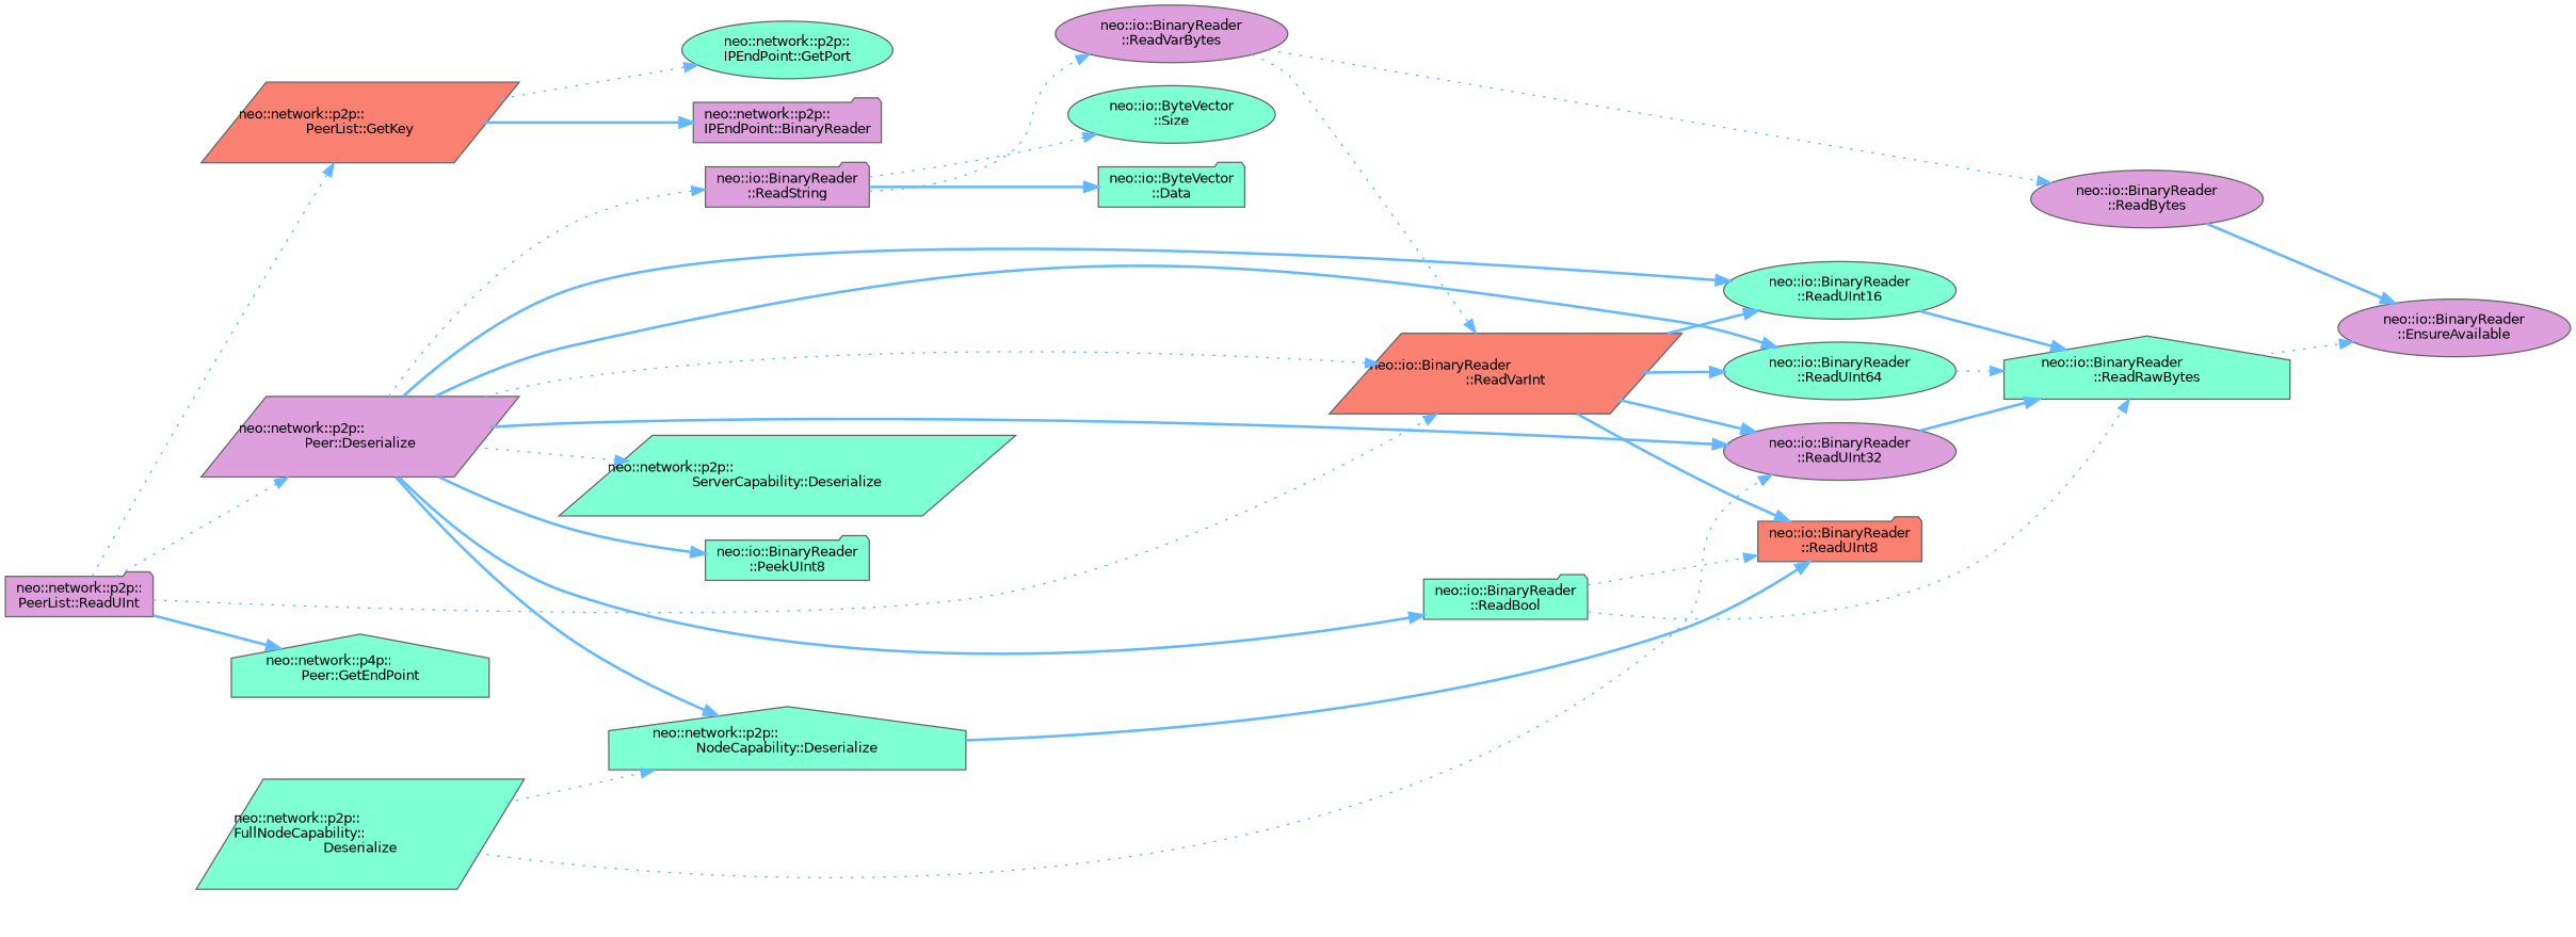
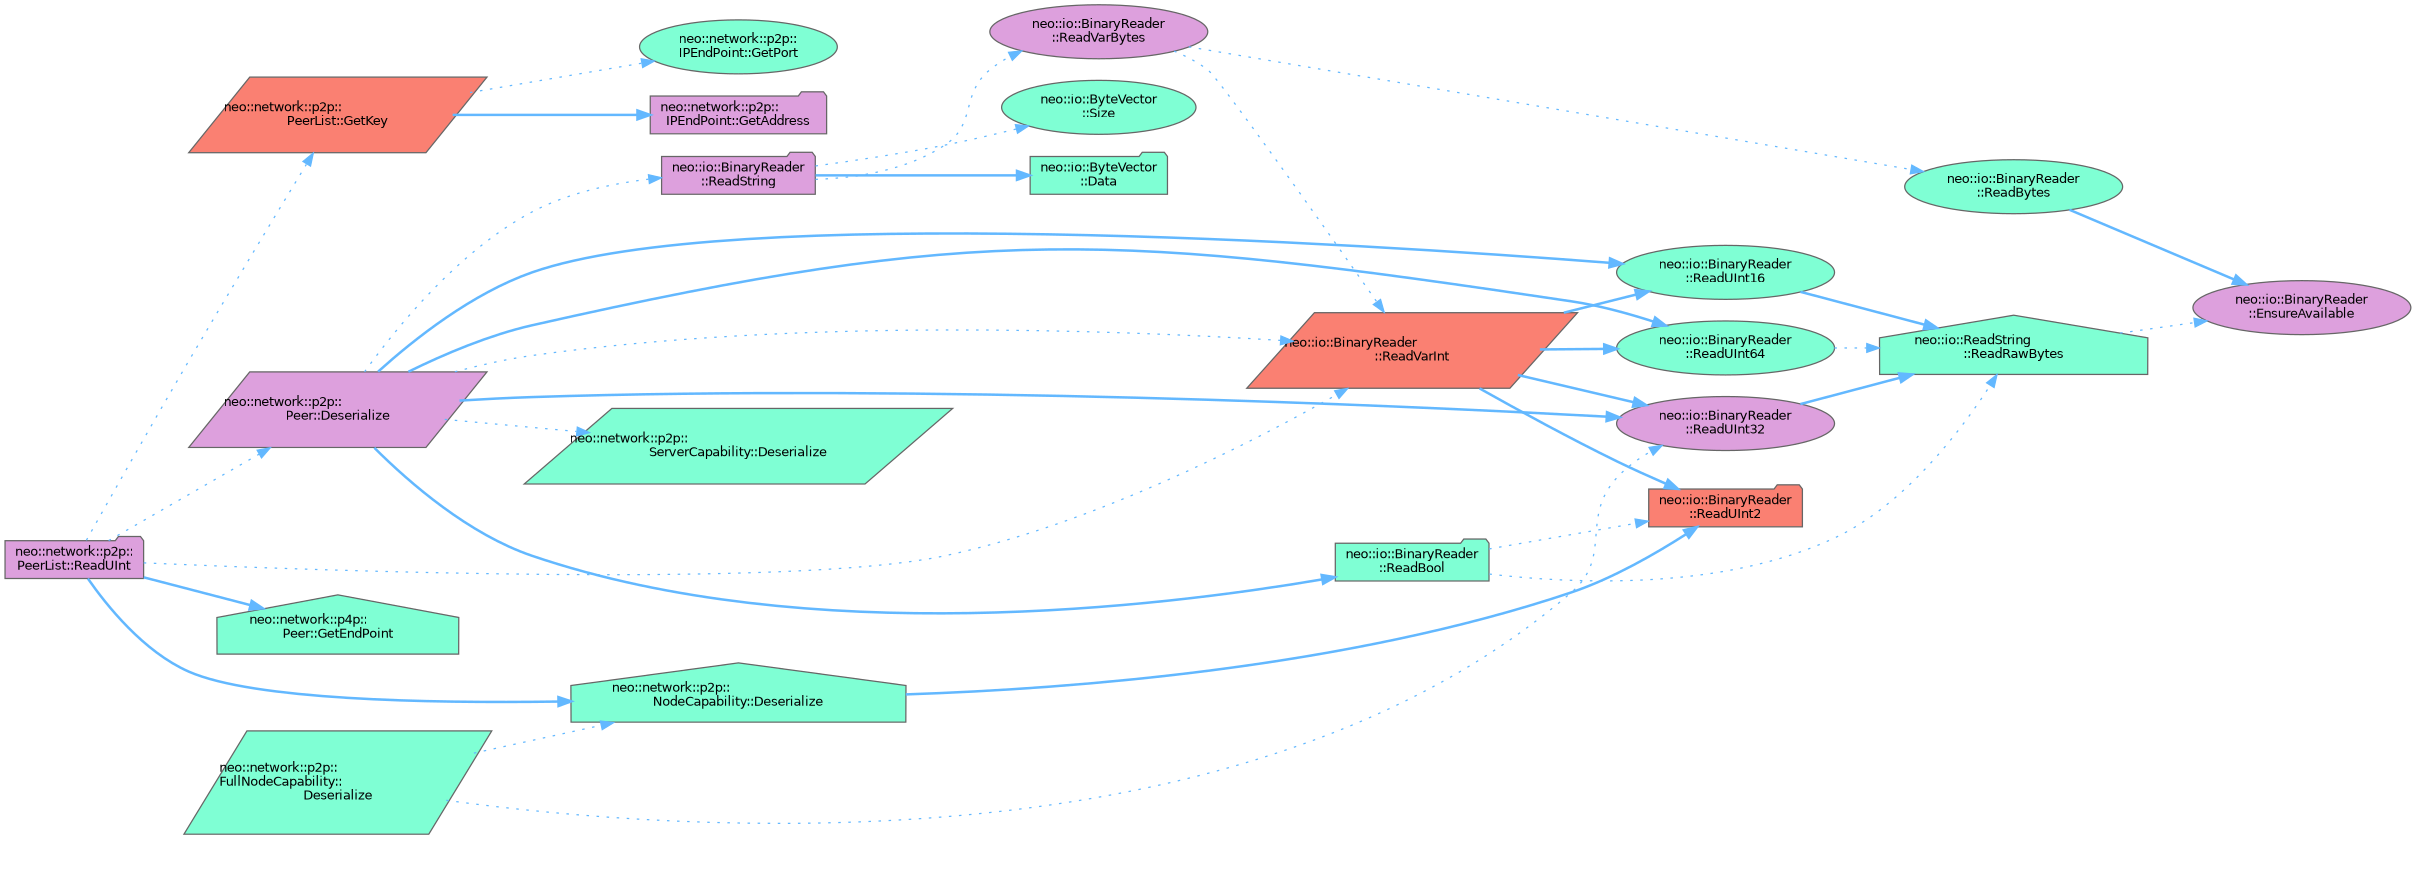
  digraph {
    rankdir=LR
    node [color=grey40 fillcolor=aquamarine fontname=Helvetica fontsize=10 shape=ellipse style=filled]
    edge [color=steelblue1 fontname=Helvetica fontsize=10 labelfontname=Helvetica labelfontsize=10 style=dotted]
    n1 [color=gray40 fillcolor=plum fontcolor=black height=0.2 label="neo::network::p2p::\lPeerList::ReadUInt" shape=folder width=0.4]
    n2 [fillcolor=plum height=0.2 label="neo::network::p2p::\lPeer::Deserialize" shape=parallelogram width=0.4]
    n3 [fillcolor=salmon height=0.2 label="neo::io::BinaryReader\l::ReadVarInt" shape=parallelogram width=0.4]
    n4 [height=0.2 label="neo::network::p4p::\lPeer::GetEndPoint" shape=house width=0.4]
    n5 [fillcolor=salmon height=0.2 label="neo::network::p2p::\lPeerList::GetKey" shape=parallelogram width=0.4]
    n6 [height=0.2 label="neo::network::p2p::\lNodeCapability::Deserialize" shape=house width=0.4]
    n7 [fillcolor=plum height=0.2 label="neo::io::BinaryReader\l::ReadUInt32" width=0.4]
    n8 [height=0.2 label="neo::network::p2p::\lServerCapability::Deserialize" shape=parallelogram width=0.4]
-   n9 [height=0.2 label="neo::io::BinaryReader\l::PeekUInt8" shape=folder width=0.4]
    n10 [height=0.2 label="neo::io::BinaryReader\l::ReadBool" shape=folder width=0.4]
    n11 [fillcolor=plum height=0.2 label="neo::io::BinaryReader\l::ReadString" shape=folder width=0.4]
    n12 [height=0.2 label="neo::io::BinaryReader\l::ReadUInt16" width=0.4]
    n13 [height=0.2 label="neo::io::BinaryReader\l::ReadUInt64" width=0.4]
-   n14 [fillcolor=salmon height=0.2 label="neo::io::BinaryReader\l::ReadUInt8" shape=folder width=0.4]
-   n15 [fillcolor=plum height=0.2 label="neo::network::p2p::\lIPEndPoint::BinaryReader" shape=folder width=0.4]
+   n14 [fillcolor=salmon height=0.2 label="neo::io::BinaryReader\l::ReadUInt2" shape=folder width=0.4]
+   n15 [fillcolor=plum height=0.2 label="neo::network::p2p::\lIPEndPoint::GetAddress" shape=folder width=0.4]
    n16 [height=0.2 label="neo::network::p2p::\lIPEndPoint::GetPort" width=0.4]
    n17 [height=0.2 label="neo::network::p2p::\lFullNodeCapability::\lDeserialize" shape=parallelogram width=0.4]
-   n18 [height=0.2 label="neo::io::BinaryReader\l::ReadRawBytes" shape=house width=0.4]
+   n18 [height=0.2 label="neo::io::ReadString\l::ReadRawBytes" shape=house width=0.4]
    n19 [height=0.2 label="neo::io::ByteVector\l::Data" shape=folder width=0.4]
    n20 [fillcolor=plum height=0.2 label="neo::io::BinaryReader\l::ReadVarBytes" width=0.4]
    n21 [height=0.2 label="neo::io::ByteVector\l::Size" width=0.4]
    n22 [fillcolor=plum height=0.2 label="neo::io::BinaryReader\l::EnsureAvailable" width=0.4]
-   n23 [fillcolor=plum height=0.2 label="neo::io::BinaryReader\l::ReadBytes" width=0.4]
+   n23 [height=0.2 label="neo::io::BinaryReader\l::ReadBytes" width=0.4]
    n1 -> n2
    n1 -> n3
    n1 -> n4 [style=bold]
    n1 -> n5
    n2 -> n3
-   n2 -> n6 [style=bold]
+   n1 -> n6 [style=bold]
    n2 -> n7 [style=bold]
    n2 -> n8
-   n2 -> n9 [style=bold]
    n2 -> n10 [style=bold]
    n2 -> n11
    n2 -> n12 [style=bold]
    n2 -> n13 [style=bold]
    n3 -> n7 [style=bold]
    n3 -> n12 [style=bold]
    n3 -> n13 [style=bold]
    n3 -> n14 [style=bold]
    n5 -> n15 [style=bold]
    n5 -> n16
    n6 -> n14 [style=bold]
    n7 -> n18 [style=bold]
    n10 -> n14
    n10 -> n18
    n11 -> n19 [style=bold]
    n11 -> n20
    n11 -> n21
    n12 -> n18 [style=bold]
    n13 -> n18
    n17 -> n6
    n17 -> n7
    n18 -> n22
    n20 -> n3
    n20 -> n23
    n23 -> n22 [style=bold]
  }
